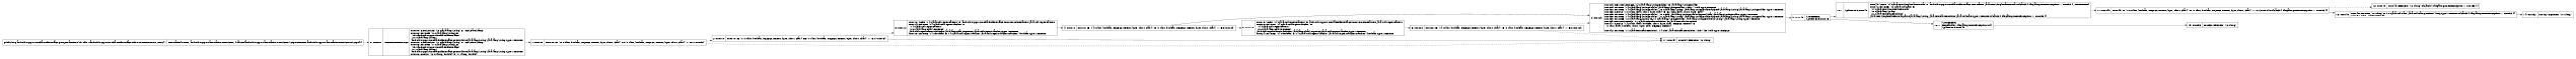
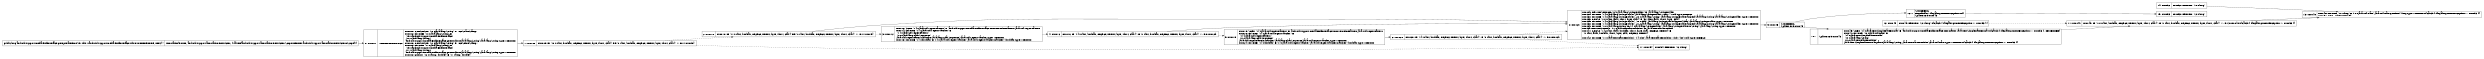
  digraph {
    rankdir=LR
    node [shape=record]
    n1 [label="{0\:\ 0x0000|MTH_ENTER_BLOCK\l|0x0000: CONST_STR  (r0 I:java.lang.String) =  \"GPSDateStamp\" \l0x0002: INVOKE  (r0 I:java.lang.String) = \l  (r5 I:android.support.media.ExifInterface)\l  (r0 I:java.lang.String)\l android.support.media.ExifInterface.getAttribute(java.lang.String):java.lang.String type: VIRTUAL \l0x0006: CONST_STR  (r1 I:java.lang.String) =  \"GPSTimeStamp\" \l0x0008: INVOKE  (r1 I:java.lang.String) = \l  (r5 I:android.support.media.ExifInterface)\l  (r1 I:java.lang.String)\l android.support.media.ExifInterface.getAttribute(java.lang.String):java.lang.String type: VIRTUAL \l0x000c: CONST  (r2 I:?[long, double]) = (\-1 ?[long, double]) \l}"]
    n2 [label="{1\:\ 0x000e|0x000e: IF  (r0 I:?[int, boolean, OBJECT, ARRAY, byte, short, char]) == (0 ?[int, boolean, OBJECT, ARRAY, byte, short, char])  \-\> B:17:0x0054 \l}"]
    n3 [label="{2\:\ 0x0010|0x0010: IF  (r1 I:?[int, boolean, OBJECT, ARRAY, byte, short, char]) == (0 ?[int, boolean, OBJECT, ARRAY, byte, short, char])  \-\> B:17:0x0054 \l}"]
    n4 [label="{17\:\ 0x0054|0x0054: RETURN  (r2 I:long) \l}"]
    n5 [label="{3\:\ 0x0012|0x0012: SGET  (r4 I:java.util.regex.Pattern) =  android.support.media.ExifInterface.sNonZeroTimePattern java.util.regex.Pattern \l0x0014: INVOKE  (r4 I:java.util.regex.Matcher) = \l  (r4 I:java.util.regex.Pattern)\l  (r0 I:java.lang.CharSequence)\l java.util.regex.Pattern.matcher(java.lang.CharSequence):java.util.regex.Matcher type: VIRTUAL \l0x0018: INVOKE  (r4 I:boolean) = (r4 I:java.util.regex.Matcher) java.util.regex.Matcher.matches():boolean type: VIRTUAL \l}"]
    n6 [label="{4\:\ 0x001c|0x001c: IF  (r4 I:?[int, boolean, OBJECT, ARRAY, byte, short, char]) != (0 ?[int, boolean, OBJECT, ARRAY, byte, short, char])  \-\> B:8:0x002b \l}"]
    n7 [label="{5\:\ 0x001e|0x001e: SGET  (r4 I:java.util.regex.Pattern) =  android.support.media.ExifInterface.sNonZeroTimePattern java.util.regex.Pattern \l0x0020: INVOKE  (r4 I:java.util.regex.Matcher) = \l  (r4 I:java.util.regex.Pattern)\l  (r1 I:java.lang.CharSequence)\l java.util.regex.Pattern.matcher(java.lang.CharSequence):java.util.regex.Matcher type: VIRTUAL \l0x0024: INVOKE  (r4 I:boolean) = (r4 I:java.util.regex.Matcher) java.util.regex.Matcher.matches():boolean type: VIRTUAL \l}"]
    n8 [label="{8\:\ 0x002b|0x002b: NEW_INSTANCE  (r4 I:java.lang.StringBuilder) =  java.lang.StringBuilder \l0x002d: INVOKE  (r4 I:java.lang.StringBuilder) java.lang.StringBuilder.\<init\>():void type: DIRECT \l0x0030: INVOKE  (r4 I:java.lang.StringBuilder), (r0 I:java.lang.String) java.lang.StringBuilder.append(java.lang.String):java.lang.StringBuilder type: VIRTUAL \l0x0033: CONST  (r0 I:?[int, float, short, byte, char]) = (32 ?[int, float, short, byte, char]) \l0x0035: INVOKE  (r4 I:java.lang.StringBuilder), (r0 I:char) java.lang.StringBuilder.append(char):java.lang.StringBuilder type: VIRTUAL \l0x0038: INVOKE  (r4 I:java.lang.StringBuilder), (r1 I:java.lang.String) java.lang.StringBuilder.append(java.lang.String):java.lang.StringBuilder type: VIRTUAL \l0x003b: INVOKE  (r0 I:java.lang.String) = (r4 I:java.lang.StringBuilder) java.lang.StringBuilder.toString():java.lang.String type: VIRTUAL \l0x003f: NEW_INSTANCE  (r1 I:java.text.ParsePosition) =  java.text.ParsePosition \l0x0041: CONST  (r4 I:?[int, float, boolean, short, byte, char, OBJECT, ARRAY]) = \l  (0 ?[int, float, boolean, short, byte, char, OBJECT, ARRAY])\l \l0x0042: INVOKE  (r1 I:java.text.ParsePosition), (r4 I:int) java.text.ParsePosition.\<init\>(int):void type: DIRECT \l}"]
    n9 [label="{6\:\ 0x0028|0x0028: IF  (r4 I:?[int, boolean, OBJECT, ARRAY, byte, short, char]) != (0 ?[int, boolean, OBJECT, ARRAY, byte, short, char])  \-\> B:8:0x002b \l}"]
    n10 [label="{9\:\ 0x0045|SYNTHETIC\lSplitter:B:9:0x0045\l}"]
    n11 [label="{10\:\ ?|Splitter:B:9:0x0045\l|0x0045: SGET  (r4 I:java.text.SimpleDateFormat) =  android.support.media.ExifInterface.sFormatter java.text.SimpleDateFormat A[Catch:\{ IllegalArgumentException \-\> 0x0053 \}, TRY_ENTER]\l0x0047: INVOKE  (r0 I:java.util.Date) = \l  (r4 I:java.text.SimpleDateFormat)\l  (r0 I:java.lang.String)\l  (r1 I:java.text.ParsePosition)\l java.text.SimpleDateFormat.parse(java.lang.String, java.text.ParsePosition):java.util.Date type: VIRTUAL A[Catch:\{ IllegalArgumentException \-\> 0x0053 \}]\l}"]
    n12 [label="{16\:\ ?|SYNTHETIC\lExcHandler: IllegalArgumentException null\lSplitter:B:9:0x0045\l}"]
    n13 [label="{11\:\ 0x004b|0x004b: IF  (r0 I:?[int, boolean, OBJECT, ARRAY, byte, short, char]) != (0 ?[int, boolean, OBJECT, ARRAY, byte, short, char])  \-\> B:13:0x004e A[Catch:\{ IllegalArgumentException \-\> 0x0053 \}]\l}"]
    n14 [label="{15\:\ 0x0053|0x0053: RETURN  (r2 I:long) \l}"]
    n15 [label="{12\:\ 0x004d|0x004d: RETURN  (r2 I:long) A[Catch:\{ IllegalArgumentException \-\> 0x0053 \}]\l}"]
    n16 [label="{13\:\ 0x004e|0x004e: INVOKE  (r0 I:long) = (r0 I:java.util.Date) java.util.Date.getTime():long type: VIRTUAL A[Catch:\{ IllegalArgumentException \-\> 0x0053 \}]\l0x0051: NOP   A[TRY_LEAVE]\l}"]
    n17 [label="{14\:\ 0x0052|0x0052: RETURN  (r0 I:long) \l}"]
    n18 [label="{public long android.support.media.ExifInterface.getGpsDateTime((r5 'this' I:android.support.media.ExifInterface A[IMMUTABLE_TYPE, THIS]))  | Annotation[BUILD, android.support.annotation.RestrictTo, \{value=[android.support.annotation.RestrictTo.Scope.LIBRARY android.support.annotation.RestrictTo$Scope]\}]\l}"]
    n1 -> n2
    n2 -> n3 [style=dashed]
    n2 -> n4 [style=dashed]
-   n3 -> n4
+   n3 -> n8
    n3 -> n5 [style=dashed]
    n5 -> n6
    n6 -> n7 [style=dashed]
    n6 -> n8
    n7 -> n9
    n8 -> n10
    n9 -> n4 [style=dashed]
    n9 -> n8 [style=dashed]
    n10 -> n11
    n10 -> n12
    n11 -> n13
    n12 -> n14
-   n13 -> n15 [style=dashed]
+   n15 -> n13 [style=dashed]
    n13 -> n16
-   n16 -> n17
+   n17 -> n16
    n18 -> n1
  }
